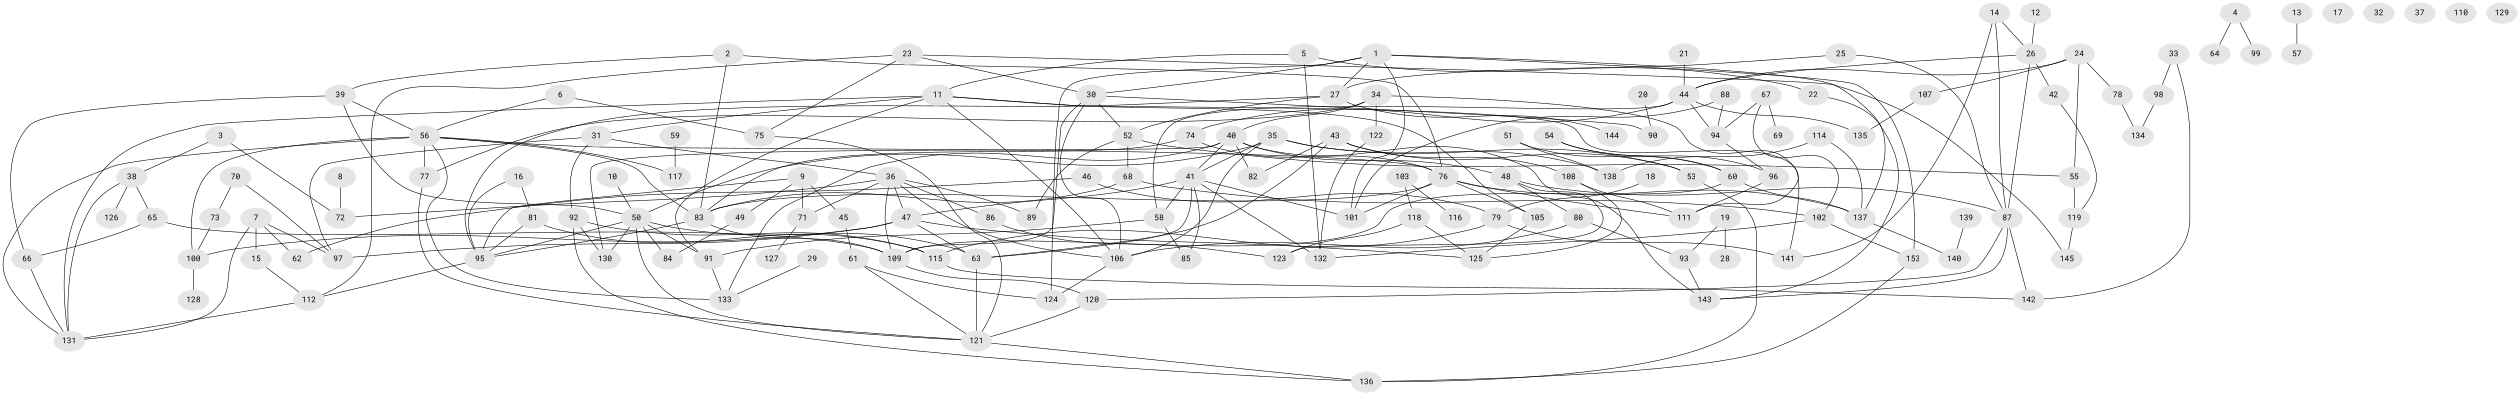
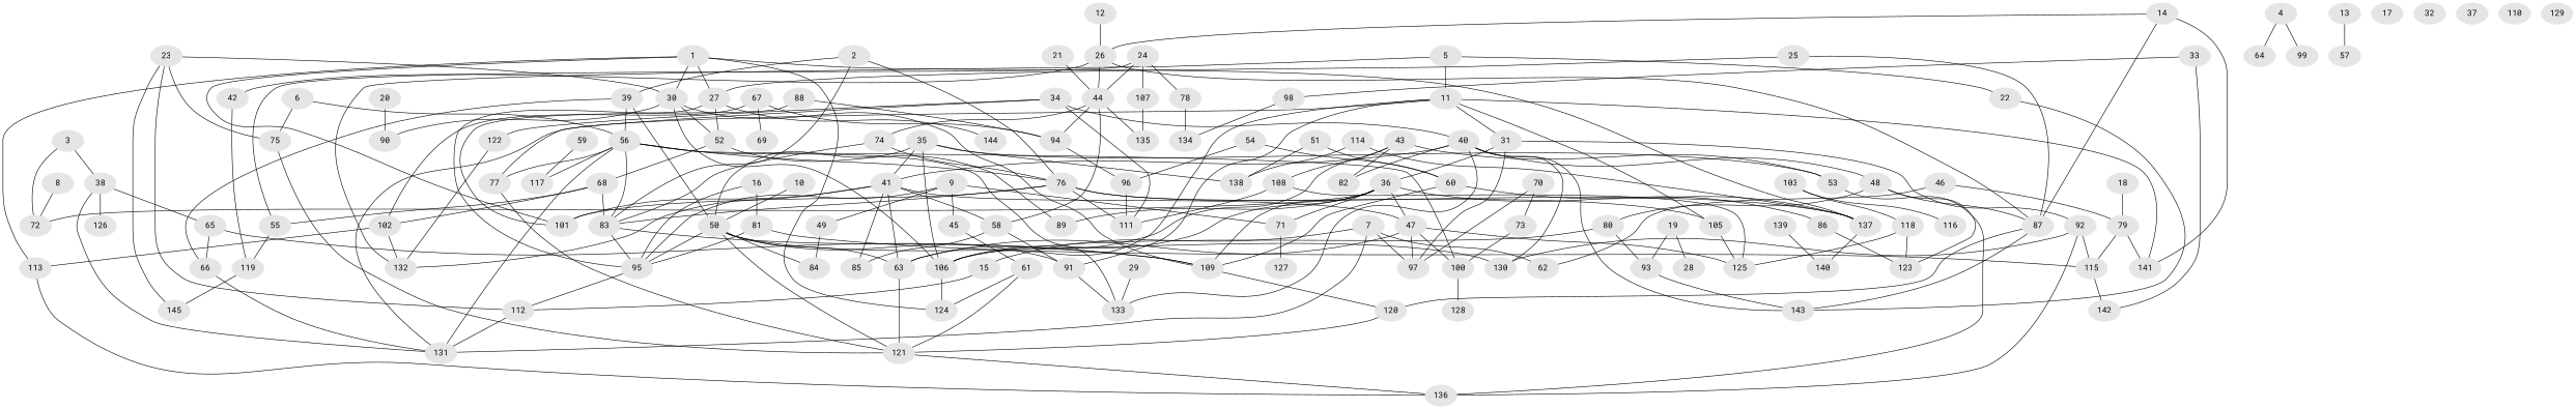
  graph {
    fontname="Roboto Mono"
    node [color=gray90 fontname="Roboto Mono" style=filled]
    edge [fontname="Roboto Mono"]
    1
    27
    30
    101
-   113 [label=153]
+   113
    124
    137
    95
    52
    144
    106
    90
    109
    136
    140
    2
    39
    76
    83
    56
    50
    66
    105
    111
    3
    38
    72
    131
    65
    126
    4
    64
    99
    5
    11
    22
    132
    31
    91
    141
    143
    6
    75
    133
    77
    100
    117
    121
    7
    15
    62
    97
    112
    8
    9
    45
    49
    71
    61
    84
    127
    10
    130
    63
    36
    92
    125
    12
    26
    87
    44
    42
    13
    57
    14
    142
    120
    16
    81
    115
    17
    18
    79
    19
    28
    93
    20
    21
    58
    74
    94
    135
    23
    145
    24
    55
    78
    107
    119
    134
    25
    89
    68
    29
    47
    86
    32
    33
    98
    34
    40
    122
    41
    48
    82
    35
    138
    53
    85
    123
    37
    80
    43
    108
    96
    46
    128
    51
    60
    102
    54
    59
    67
    69
    70
    73
    88
    103
    116
    118
    110
    114
    129
    139
    1 -- 27
    1 -- 30
    1 -- 101
    1 -- 113
    1 -- 124
    1 -- 137
    27 -- 95
    27 -- 52
    27 -- 144
    30 -- 52
    30 -- 106
    30 -- 90
    30 -- 109
    113 -- 136
    137 -- 140
    95 -- 112
-   52 -- 55
+   68 -- 55
    52 -- 89
    52 -- 68
    106 -- 124
    109 -- 120
    2 -- 39
    2 -- 76
    2 -- 83
    39 -- 56
    39 -- 50
    39 -- 66
    76 -- 101
    76 -- 137
    76 -- 83
    76 -- 105
    76 -- 111
    83 -- 95
    83 -- 109
    56 -- 76
    56 -- 83
    56 -- 131
    56 -- 133
    56 -- 77
    56 -- 100
    56 -- 117
    50 -- 95
    50 -- 91
    50 -- 121
    50 -- 84
    50 -- 130
    50 -- 63
    66 -- 131
    105 -- 125
    3 -- 38
    3 -- 72
    38 -- 131
    38 -- 65
    38 -- 126
    65 -- 109
    65 -- 66
    4 -- 64
    4 -- 99
    5 -- 11
    5 -- 22
    5 -- 132
    11 -- 106
    11 -- 105
    11 -- 131
    11 -- 31
    11 -- 91
    11 -- 141
    22 -- 143
    31 -- 97
    31 -- 36
    31 -- 92
    91 -- 133
    6 -- 56
    6 -- 75
    75 -- 121
    77 -- 121
    100 -- 128
    121 -- 136
    7 -- 131
    7 -- 15
    7 -- 62
    7 -- 97
    15 -- 112
    112 -- 131
    8 -- 72
    9 -- 95
    9 -- 45
    9 -- 49
    9 -- 71
    45 -- 61
    49 -- 84
    71 -- 127
    61 -- 124
    61 -- 121
    10 -- 50
    63 -- 121
    36 -- 106
    36 -- 109
    36 -- 72
    36 -- 71
    36 -- 89
    36 -- 47
    36 -- 86
    92 -- 136
    92 -- 130
    92 -- 115
    12 -- 26
    26 -- 87
    26 -- 44
    26 -- 42
    87 -- 143
-   87 -- 142
    87 -- 120
    44 -- 58
    44 -- 74
    44 -- 94
    44 -- 135
    42 -- 119
    13 -- 57
    14 -- 141
    14 -- 26
    14 -- 87
    120 -- 121
    16 -- 95
    16 -- 81
    81 -- 95
    81 -- 115
    115 -- 142
    18 -- 79
    79 -- 141
    79 -- 115
    19 -- 28
    19 -- 93
    93 -- 143
    20 -- 90
    21 -- 44
    58 -- 91
    58 -- 85
    74 -- 76
    74 -- 83
    94 -- 96
    23 -- 30
    23 -- 75
    23 -- 112
    23 -- 145
    24 -- 44
    24 -- 55
    24 -- 78
    24 -- 107
    55 -- 119
    78 -- 134
    107 -- 135
    119 -- 145
    25 -- 27
    25 -- 87
    68 -- 83
    68 -- 102
    29 -- 133
    47 -- 100
    47 -- 97
    47 -- 63
    47 -- 125
    86 -- 123
    33 -- 142
    33 -- 98
    98 -- 134
    34 -- 111
    34 -- 77
    34 -- 40
    34 -- 122
    40 -- 143
    40 -- 133
    40 -- 130
    40 -- 41
    40 -- 48
    40 -- 82
    122 -- 132
    41 -- 101
    41 -- 132
    41 -- 63
    41 -- 58
    41 -- 47
    41 -- 85
    48 -- 87
    48 -- 123
    48 -- 80
    35 -- 106
    35 -- 50
    35 -- 41
    35 -- 138
    35 -- 53
    53 -- 136
    80 -- 106
    80 -- 93
    43 -- 63
    43 -- 82
    43 -- 53
    43 -- 108
    108 -- 111
    108 -- 125
    96 -- 111
    46 -- 62
    46 -- 79
    51 -- 138
    51 -- 60
    60 -- 137
    60 -- 109
    102 -- 113
    102 -- 132
    54 -- 96
    54 -- 60
    59 -- 117
    67 -- 94
    67 -- 102
    67 -- 69
    70 -- 97
    70 -- 73
    73 -- 100
    88 -- 101
    88 -- 94
    103 -- 116
    103 -- 118
    118 -- 125
    118 -- 123
    114 -- 137
    114 -- 138
    139 -- 140
  }
